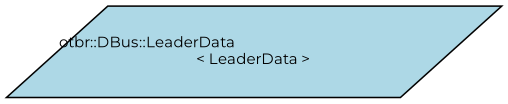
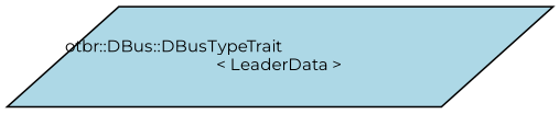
  digraph {
    rankdir=LR
    fontname=Montserrat
-   n1 [color=black fillcolor=lightblue fontname=Montserrat fontsize=10 height=0.2 label="otbr::DBus::LeaderData\l\< LeaderData \>" shape=parallelogram style=filled width=0.4]
+   n1 [color=black fillcolor=lightblue fontname=Montserrat fontsize=10 height=0.2 label="otbr::DBus::DBusTypeTrait\l\< LeaderData \>" shape=parallelogram style=filled width=0.4]
  }
